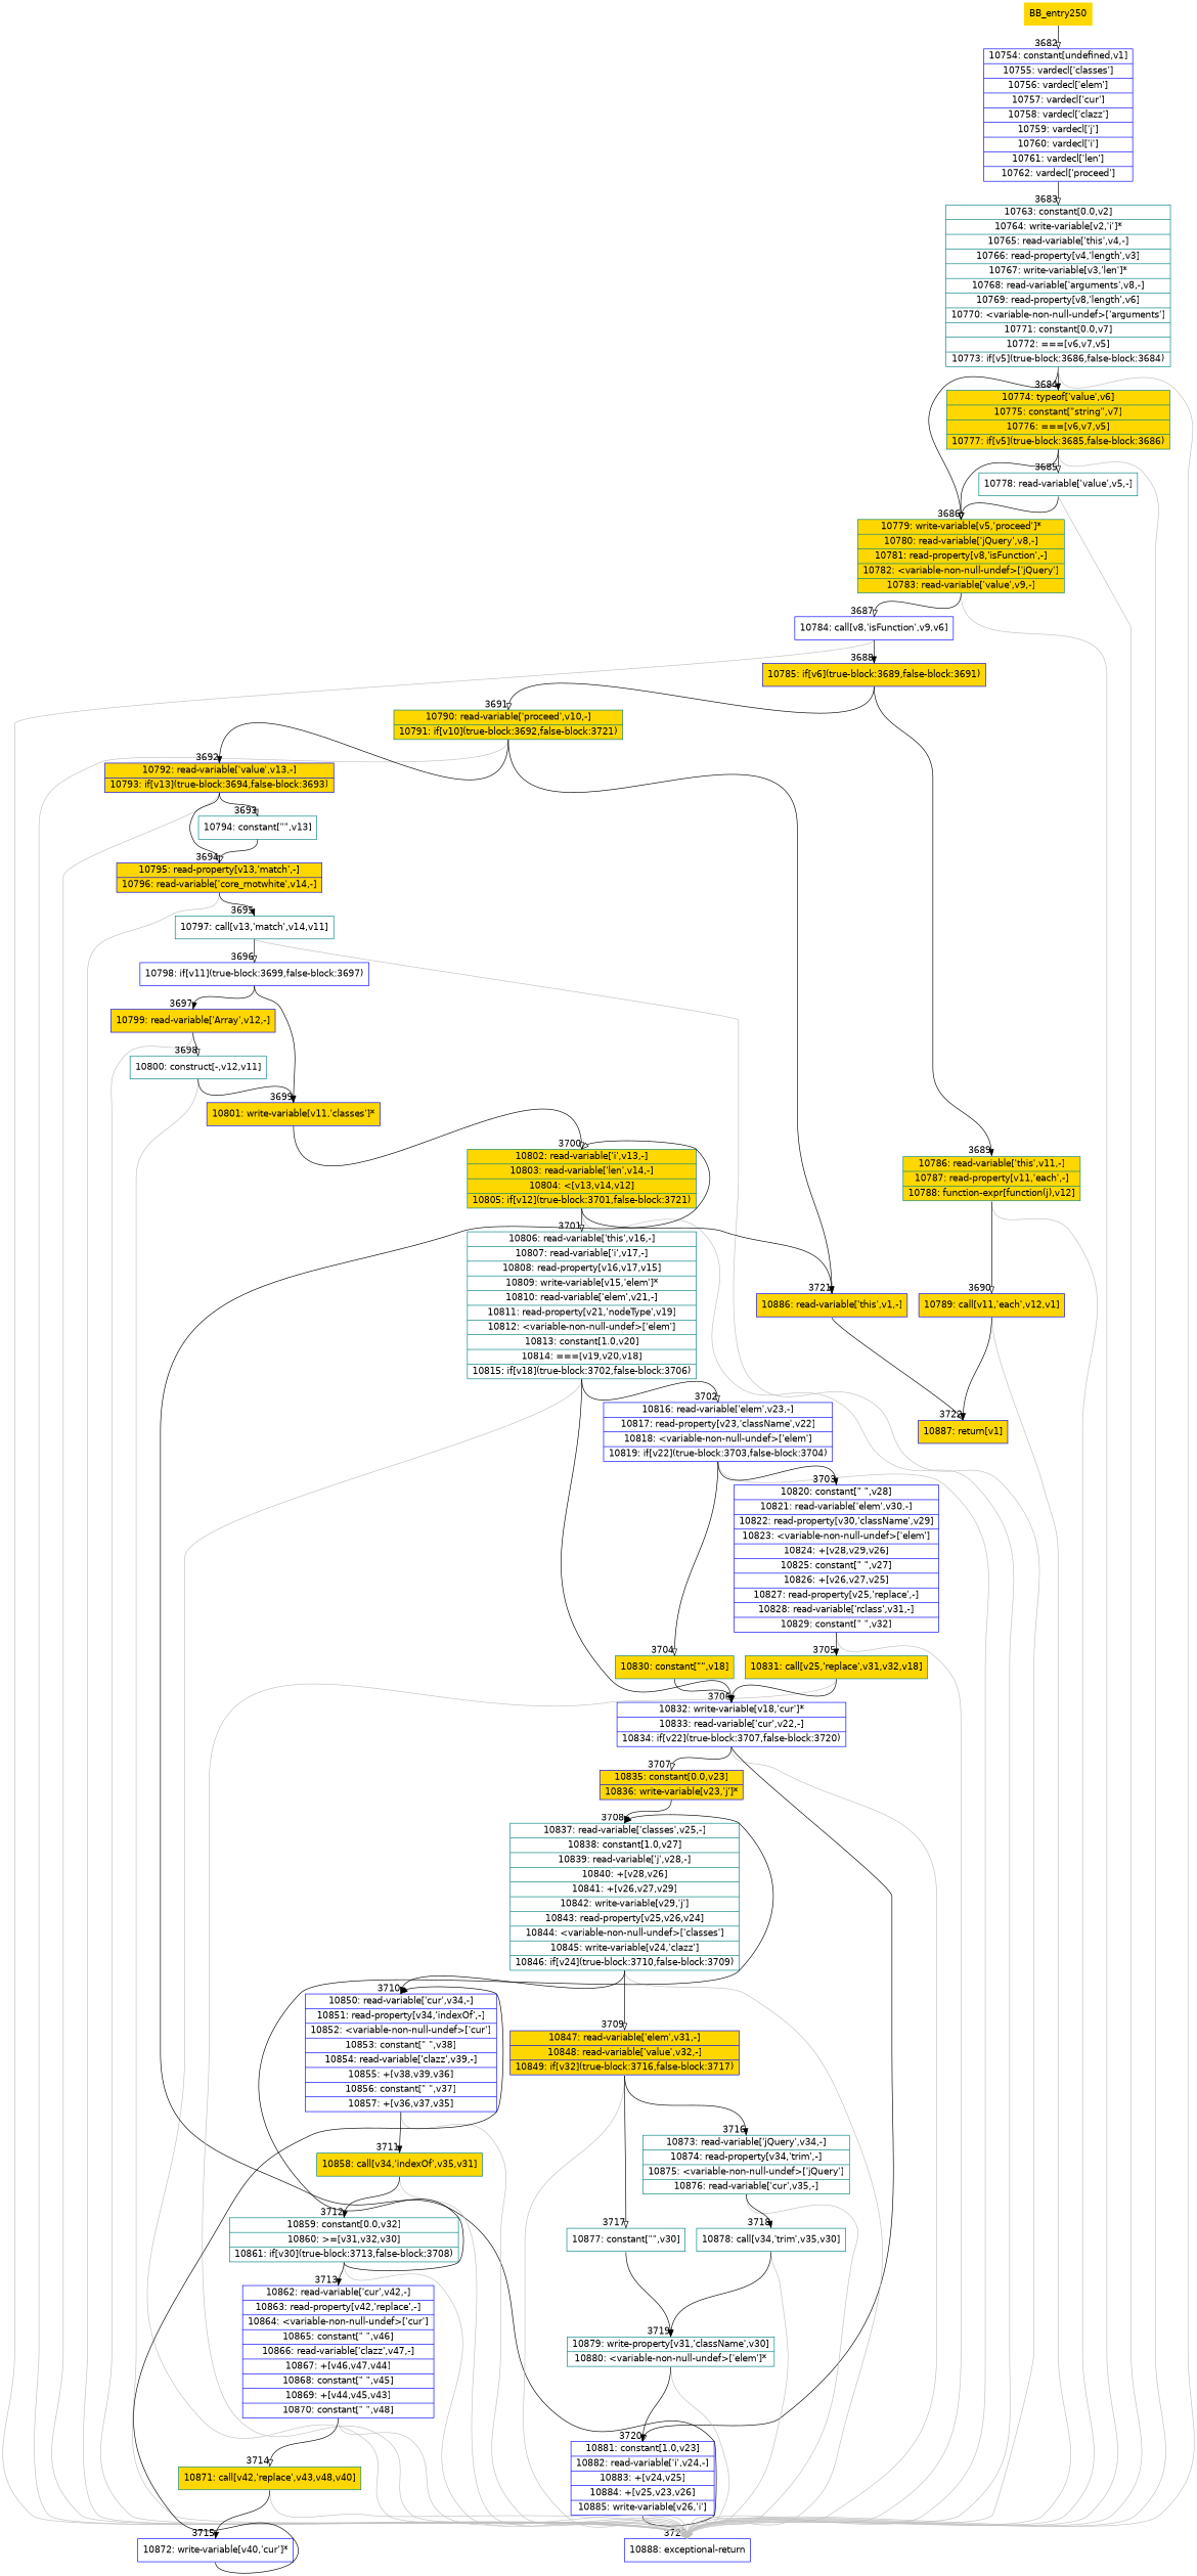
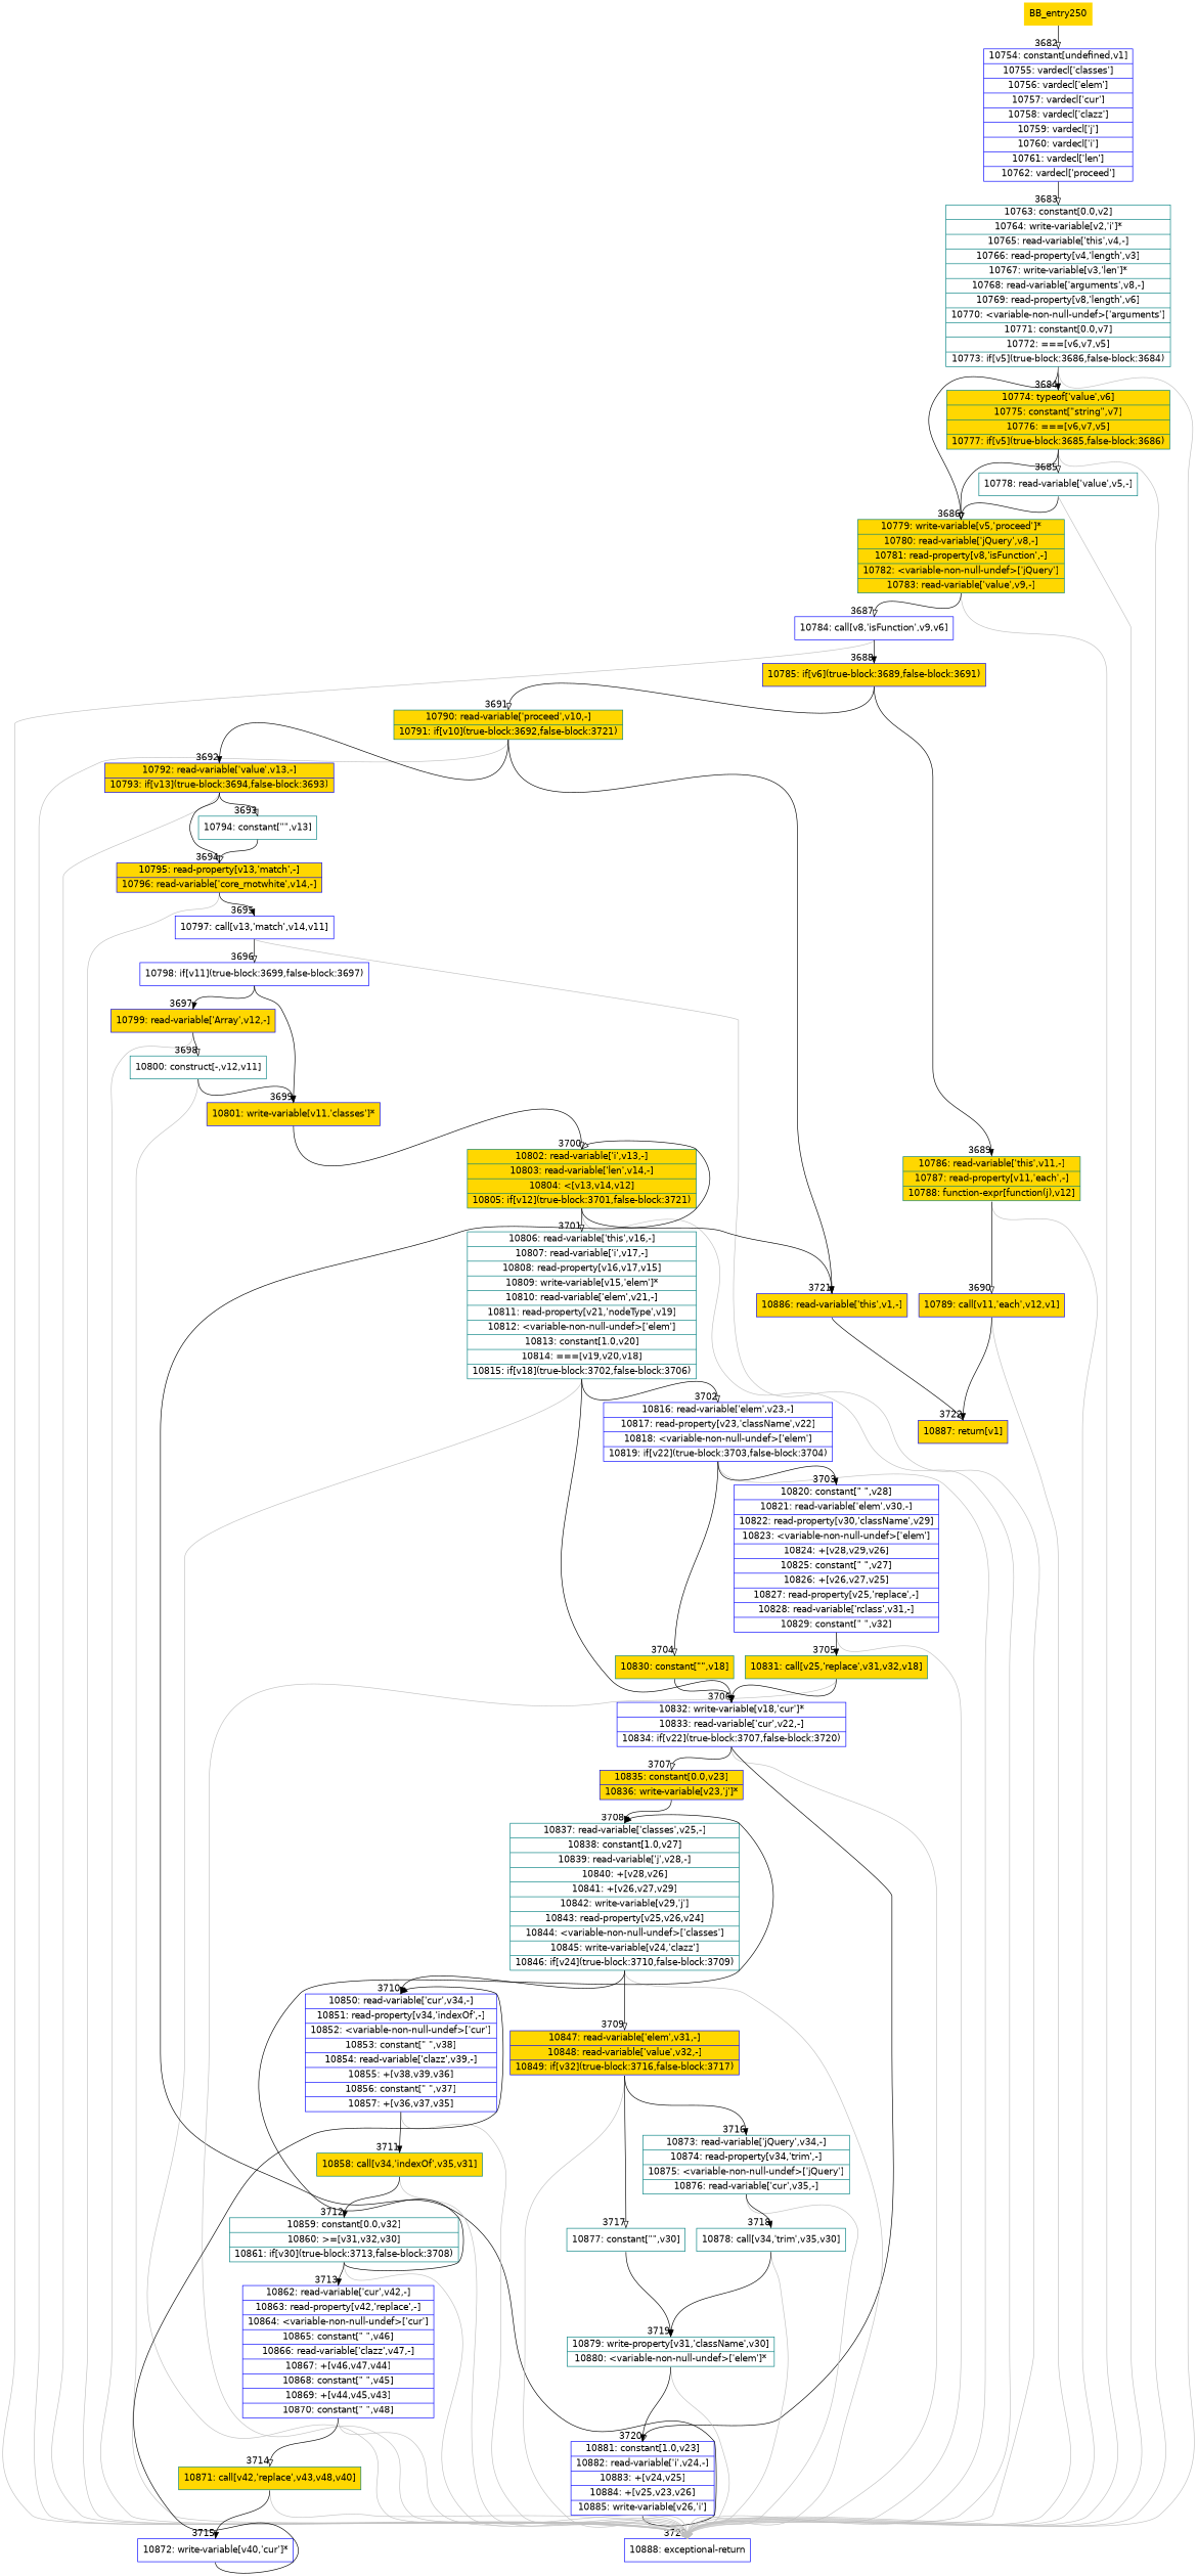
  digraph {
    fontname="DejaVu Sans"
    rankdir=TD
    node [color=blue fillcolor=white fontname="DejaVu Sans" shape=record style=filled]
    edge [arrowhead=onormal fontname="DejaVu Sans" headport=n tailport=s]
    BB_entry250 [color=teal fillcolor=gold shape=none]
    n2 [label="{10754: constant[undefined,v1]|10755: vardecl['classes']|10756: vardecl['elem']|10757: vardecl['cur']|10758: vardecl['clazz']|10759: vardecl['j']|10760: vardecl['i']|10761: vardecl['len']|10762: vardecl['proceed']}"]
    n3 [color=teal label="{10763: constant[0.0,v2]|10764: write-variable[v2,'i']*|10765: read-variable['this',v4,-]|10766: read-property[v4,'length',v3]|10767: write-variable[v3,'len']*|10768: read-variable['arguments',v8,-]|10769: read-property[v8,'length',v6]|10770: \<variable-non-null-undef\>['arguments']|10771: constant[0.0,v7]|10772: ===[v6,v7,v5]|10773: if[v5](true-block:3686,false-block:3684)}"]
    n4 [color=teal fillcolor=gold label="{10779: write-variable[v5,'proceed']*|10780: read-variable['jQuery',v8,-]|10781: read-property[v8,'isFunction',-]|10782: \<variable-non-null-undef\>['jQuery']|10783: read-variable['value',v9,-]}"]
    n5 [color=teal fillcolor=gold label="{10774: typeof['value',v6]|10775: constant[\"string\",v7]|10776: ===[v6,v7,v5]|10777: if[v5](true-block:3685,false-block:3686)}"]
    n6 [label="{10888: exceptional-return}"]
    n7 [label="{10784: call[v8,'isFunction',v9,v6]}"]
    n8 [color=teal label="{10778: read-variable['value',v5,-]}"]
    n9 [fillcolor=gold label="{10785: if[v6](true-block:3689,false-block:3691)}"]
    n10 [color=teal fillcolor=gold label="{10786: read-variable['this',v11,-]|10787: read-property[v11,'each',-]|10788: function-expr[function(j),v12]}"]
    n11 [color=teal fillcolor=gold label="{10790: read-variable['proceed',v10,-]|10791: if[v10](true-block:3692,false-block:3721)}"]
    n12 [fillcolor=gold label="{10789: call[v11,'each',v12,v1]}"]
    n13 [fillcolor=gold label="{10792: read-variable['value',v13,-]|10793: if[v13](true-block:3694,false-block:3693)}"]
    n14 [fillcolor=gold label="{10886: read-variable['this',v1,-]}"]
    n15 [fillcolor=gold label="{10887: return[v1]}"]
    n16 [fillcolor=gold label="{10795: read-property[v13,'match',-]|10796: read-variable['core_rnotwhite',v14,-]}"]
    n17 [color=teal label="{10794: constant[\"\",v13]}"]
-   n18 [color=teal label="{10797: call[v13,'match',v14,v11]}"]
+   n18 [label="{10797: call[v13,'match',v14,v11]}"]
    n19 [label="{10798: if[v11](true-block:3699,false-block:3697)}"]
    n20 [fillcolor=gold label="{10801: write-variable[v11,'classes']*}"]
    n21 [fillcolor=gold label="{10799: read-variable['Array',v12,-]}"]
    n22 [color=teal fillcolor=gold label="{10802: read-variable['i',v13,-]|10803: read-variable['len',v14,-]|10804: \<[v13,v14,v12]|10805: if[v12](true-block:3701,false-block:3721)}"]
    n23 [color=teal label="{10800: construct[-,v12,v11]}"]
    n24 [color=teal label="{10806: read-variable['this',v16,-]|10807: read-variable['i',v17,-]|10808: read-property[v16,v17,v15]|10809: write-variable[v15,'elem']*|10810: read-variable['elem',v21,-]|10811: read-property[v21,'nodeType',v19]|10812: \<variable-non-null-undef\>['elem']|10813: constant[1.0,v20]|10814: ===[v19,v20,v18]|10815: if[v18](true-block:3702,false-block:3706)}"]
    n25 [label="{10832: write-variable[v18,'cur']*|10833: read-variable['cur',v22,-]|10834: if[v22](true-block:3707,false-block:3720)}"]
    n26 [label="{10816: read-variable['elem',v23,-]|10817: read-property[v23,'className',v22]|10818: \<variable-non-null-undef\>['elem']|10819: if[v22](true-block:3703,false-block:3704)}"]
    n27 [fillcolor=gold label="{10835: constant[0.0,v23]|10836: write-variable[v23,'j']*}"]
    n28 [label="{10881: constant[1.0,v23]|10882: read-variable['i',v24,-]|10883: +[v24,v25]|10884: +[v25,v23,v26]|10885: write-variable[v26,'i']}"]
    n29 [label="{10820: constant[\" \",v28]|10821: read-variable['elem',v30,-]|10822: read-property[v30,'className',v29]|10823: \<variable-non-null-undef\>['elem']|10824: +[v28,v29,v26]|10825: constant[\" \",v27]|10826: +[v26,v27,v25]|10827: read-property[v25,'replace',-]|10828: read-variable['rclass',v31,-]|10829: constant[\" \",v32]}"]
    n30 [color=teal fillcolor=gold label="{10830: constant[\"\",v18]}"]
    n31 [color=teal label="{10837: read-variable['classes',v25,-]|10838: constant[1.0,v27]|10839: read-variable['j',v28,-]|10840: +[v28,v26]|10841: +[v26,v27,v29]|10842: write-variable[v29,'j']|10843: read-property[v25,v26,v24]|10844: \<variable-non-null-undef\>['classes']|10845: write-variable[v24,'clazz']|10846: if[v24](true-block:3710,false-block:3709)}"]
    n32 [color=teal fillcolor=gold label="{10831: call[v25,'replace',v31,v32,v18]}"]
    n33 [label="{10850: read-variable['cur',v34,-]|10851: read-property[v34,'indexOf',-]|10852: \<variable-non-null-undef\>['cur']|10853: constant[\" \",v38]|10854: read-variable['clazz',v39,-]|10855: +[v38,v39,v36]|10856: constant[\" \",v37]|10857: +[v36,v37,v35]}"]
    n34 [fillcolor=gold label="{10847: read-variable['elem',v31,-]|10848: read-variable['value',v32,-]|10849: if[v32](true-block:3716,false-block:3717)}"]
    n35 [color=teal fillcolor=gold label="{10858: call[v34,'indexOf',v35,v31]}"]
    n36 [color=teal label="{10873: read-variable['jQuery',v34,-]|10874: read-property[v34,'trim',-]|10875: \<variable-non-null-undef\>['jQuery']|10876: read-variable['cur',v35,-]}"]
    n37 [color=teal label="{10877: constant[\"\",v30]}"]
    n38 [color=teal label="{10859: constant[0.0,v32]|10860: \>=[v31,v32,v30]|10861: if[v30](true-block:3713,false-block:3708)}"]
    n39 [color=teal label="{10878: call[v34,'trim',v35,v30]}"]
    n40 [color=teal label="{10879: write-property[v31,'className',v30]|10880: \<variable-non-null-undef\>['elem']*}"]
    n41 [label="{10862: read-variable['cur',v42,-]|10863: read-property[v42,'replace',-]|10864: \<variable-non-null-undef\>['cur']|10865: constant[\" \",v46]|10866: read-variable['clazz',v47,-]|10867: +[v46,v47,v44]|10868: constant[\" \",v45]|10869: +[v44,v45,v43]|10870: constant[\" \",v48]}"]
    n42 [color=teal fillcolor=gold label="{10871: call[v42,'replace',v43,v48,v40]}"]
    n43 [label="{10872: write-variable[v40,'cur']*}"]
    BB_entry250 -> n2 [headlabel="    3682"]
    n2 -> n3 [headlabel="      3683"]
    n3 -> n4 [headlabel="      3686"]
    n3 -> n5 [arrowhead=normal headlabel="      3684"]
    n3 -> n6 [color=gray headlabel="      3723"]
    n4 -> n6 [arrowhead=normal color=gray]
    n4 -> n7 [headlabel="      3687"]
    n5 -> n4
    n5 -> n6 [color=gray]
    n5 -> n8 [headlabel="      3685"]
    n7 -> n6 [arrowhead=normal color=gray]
    n7 -> n9 [arrowhead=normal headlabel="      3688"]
    n8 -> n4
    n8 -> n6 [arrowhead=normal color=gray]
    n9 -> n10 [arrowhead=normal headlabel="      3689"]
    n9 -> n11 [headlabel="      3691"]
    n10 -> n6 [color=gray]
    n10 -> n12 [headlabel="      3690"]
    n11 -> n6 [arrowhead=normal color=gray]
    n11 -> n13 [arrowhead=normal headlabel="      3692"]
    n11 -> n14 [arrowhead=normal headlabel="      3721"]
    n12 -> n6 [arrowhead=normal color=gray]
    n12 -> n15 [arrowhead=normal headlabel="      3722"]
    n13 -> n6 [arrowhead=normal color=gray]
    n13 -> n16 [headlabel="      3694"]
    n13 -> n17 [headlabel="      3693"]
    n14 -> n15
    n16 -> n6 [color=gray]
    n16 -> n18 [arrowhead=normal headlabel="      3695"]
    n17 -> n16
    n18 -> n6 [color=gray]
    n18 -> n19 [headlabel="      3696"]
    n19 -> n20 [arrowhead=normal headlabel="      3699"]
    n19 -> n21 [arrowhead=normal headlabel="      3697"]
    n20 -> n22 [headlabel="      3700"]
    n21 -> n6 [color=gray]
    n21 -> n23 [headlabel="      3698"]
    n22 -> n6 [arrowhead=normal color=gray]
    n22 -> n14 [arrowhead=normal]
    n22 -> n24 [headlabel="      3701"]
    n23 -> n6 [color=gray]
    n23 -> n20 [arrowhead=normal]
    n24 -> n6 [arrowhead=normal color=gray]
    n24 -> n25 [arrowhead=normal headlabel="      3706"]
    n24 -> n26 [headlabel="      3702"]
    n25 -> n6 [color=gray]
    n25 -> n27 [headlabel="      3707"]
    n25 -> n28 [headlabel="      3720"]
    n26 -> n6 [arrowhead=normal color=gray]
    n26 -> n29 [arrowhead=normal headlabel="      3703"]
    n26 -> n30 [headlabel="      3704"]
    n27 -> n31 [arrowhead=normal headlabel="      3708"]
    n28 -> n6 [color=gray]
    n28 -> n22
    n29 -> n6 [arrowhead=normal color=gray]
    n29 -> n32 [arrowhead=normal headlabel="      3705"]
    n30 -> n25 [arrowhead=normal]
    n31 -> n6 [arrowhead=normal color=gray]
    n31 -> n33 [arrowhead=normal headlabel="      3710"]
    n31 -> n34 [headlabel="      3709"]
    n32 -> n6 [arrowhead=normal color=gray]
    n32 -> n25 [arrowhead=normal]
    n33 -> n6 [color=gray]
    n33 -> n35 [arrowhead=normal headlabel="      3711"]
    n34 -> n6 [arrowhead=normal color=gray]
    n34 -> n36 [arrowhead=normal headlabel="      3716"]
    n34 -> n37 [headlabel="      3717"]
    n35 -> n6 [color=gray]
    n35 -> n38 [arrowhead=normal headlabel="      3712"]
    n36 -> n6 [color=gray]
    n36 -> n39 [arrowhead=normal headlabel="      3718"]
    n37 -> n40 [arrowhead=normal headlabel="      3719"]
    n38 -> n6 [color=gray]
    n38 -> n31 [arrowhead=normal]
    n38 -> n41 [arrowhead=normal headlabel="      3713"]
    n39 -> n6 [color=gray]
    n39 -> n40 [arrowhead=normal]
    n40 -> n6 [color=gray]
    n40 -> n28 [arrowhead=normal]
    n41 -> n6 [color=gray]
    n41 -> n42 [headlabel="      3714"]
    n42 -> n6 [color=gray]
    n42 -> n43 [arrowhead=normal headlabel="      3715"]
    n43 -> n33 [arrowhead=normal]
  }
